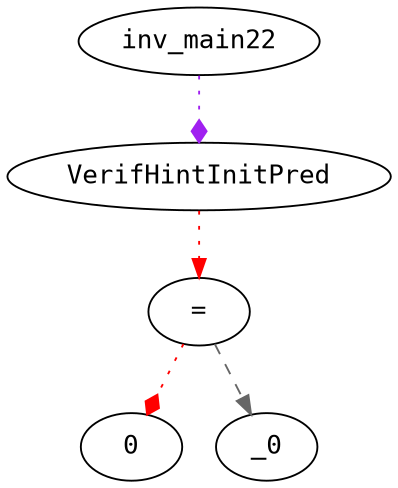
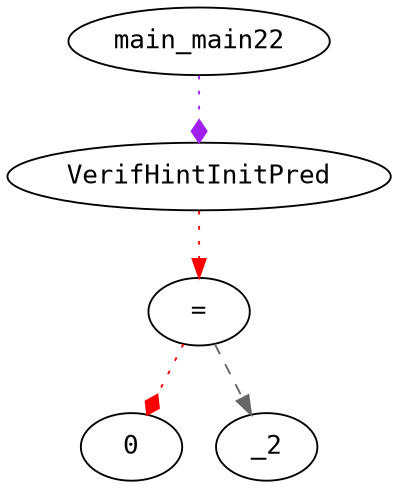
  digraph {
    fontname="DejaVu Sans Mono"
    node [fontname="DejaVu Sans Mono"]
    edge [arrowhead=diamond color=red fontname="DejaVu Sans Mono" style=dotted]
-   n1 [label=inv_main22]
+   n1 [label=main_main22]
    n2 [label=VerifHintInitPred]
    n3 [label="="]
    n4 [label=0]
-   n5 [label=_0]
+   n5 [label=_2]
    n1 -> n2 [color=purple]
    n2 -> n3 [arrowhead=normal]
    n3 -> n4
    n3 -> n5 [arrowhead=normal color=gray40 style=dashed]
  }
